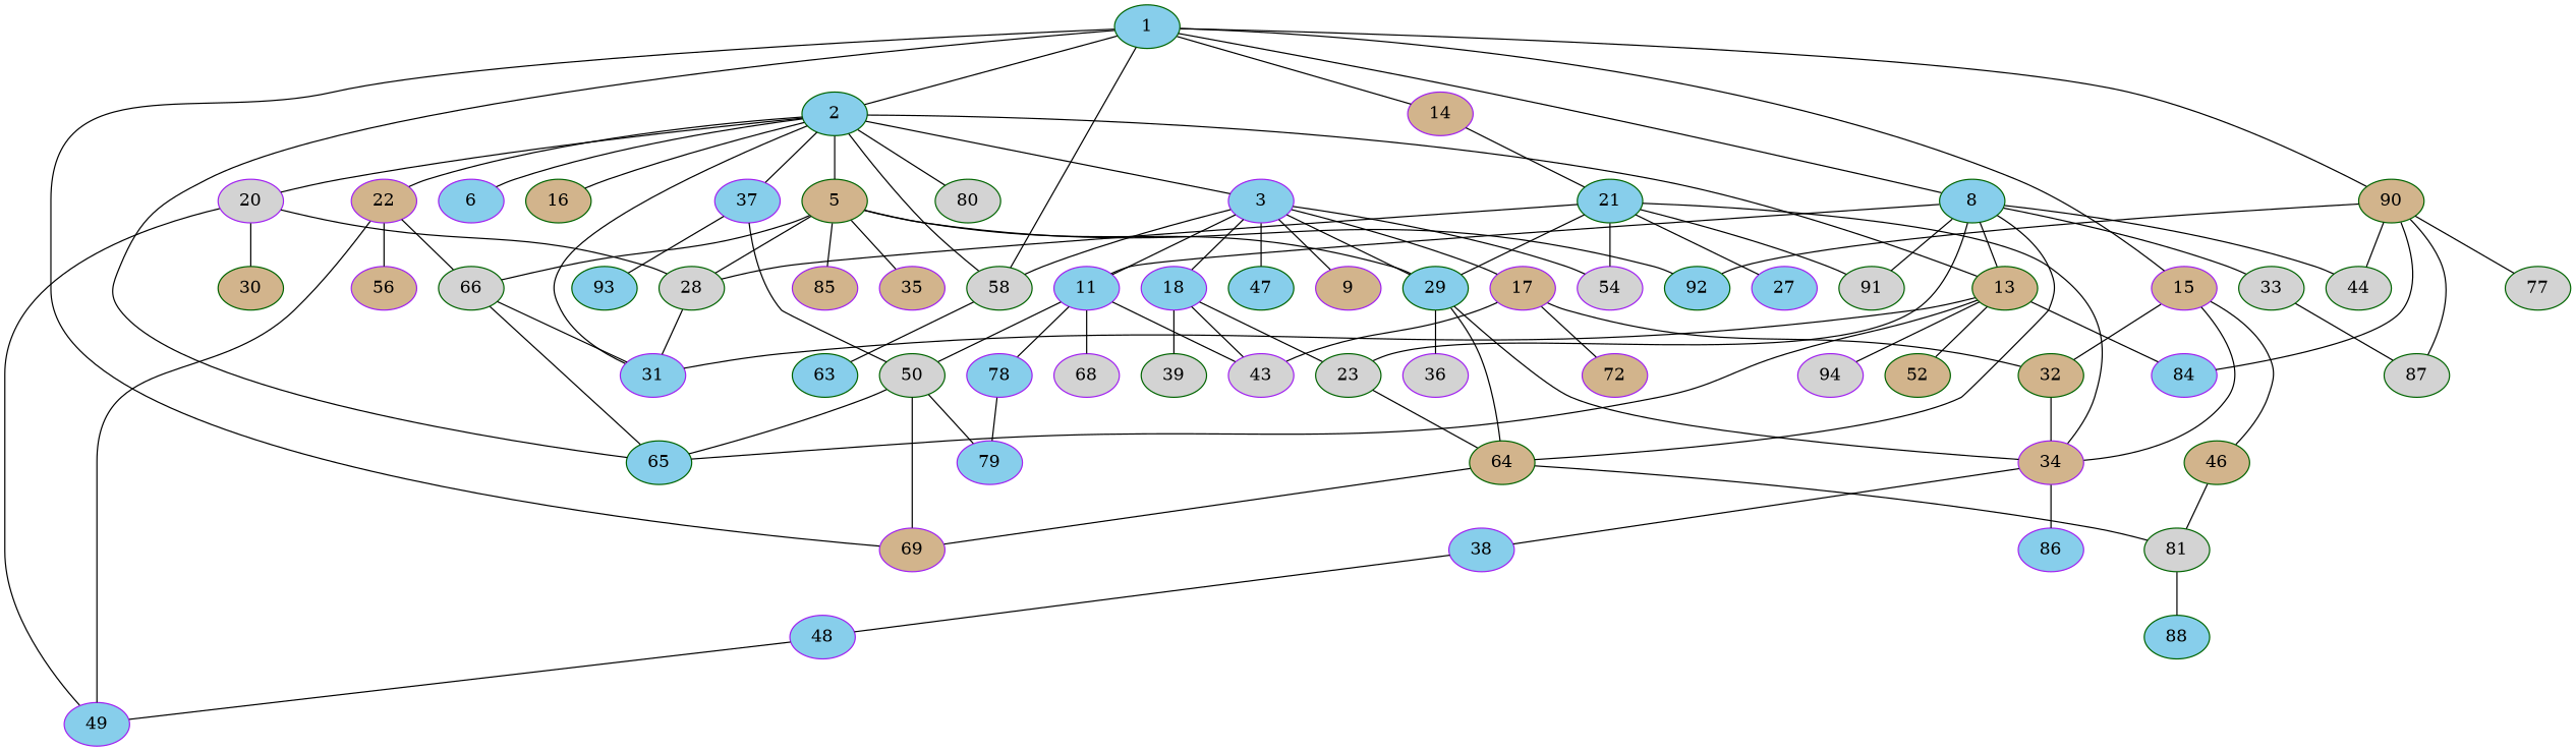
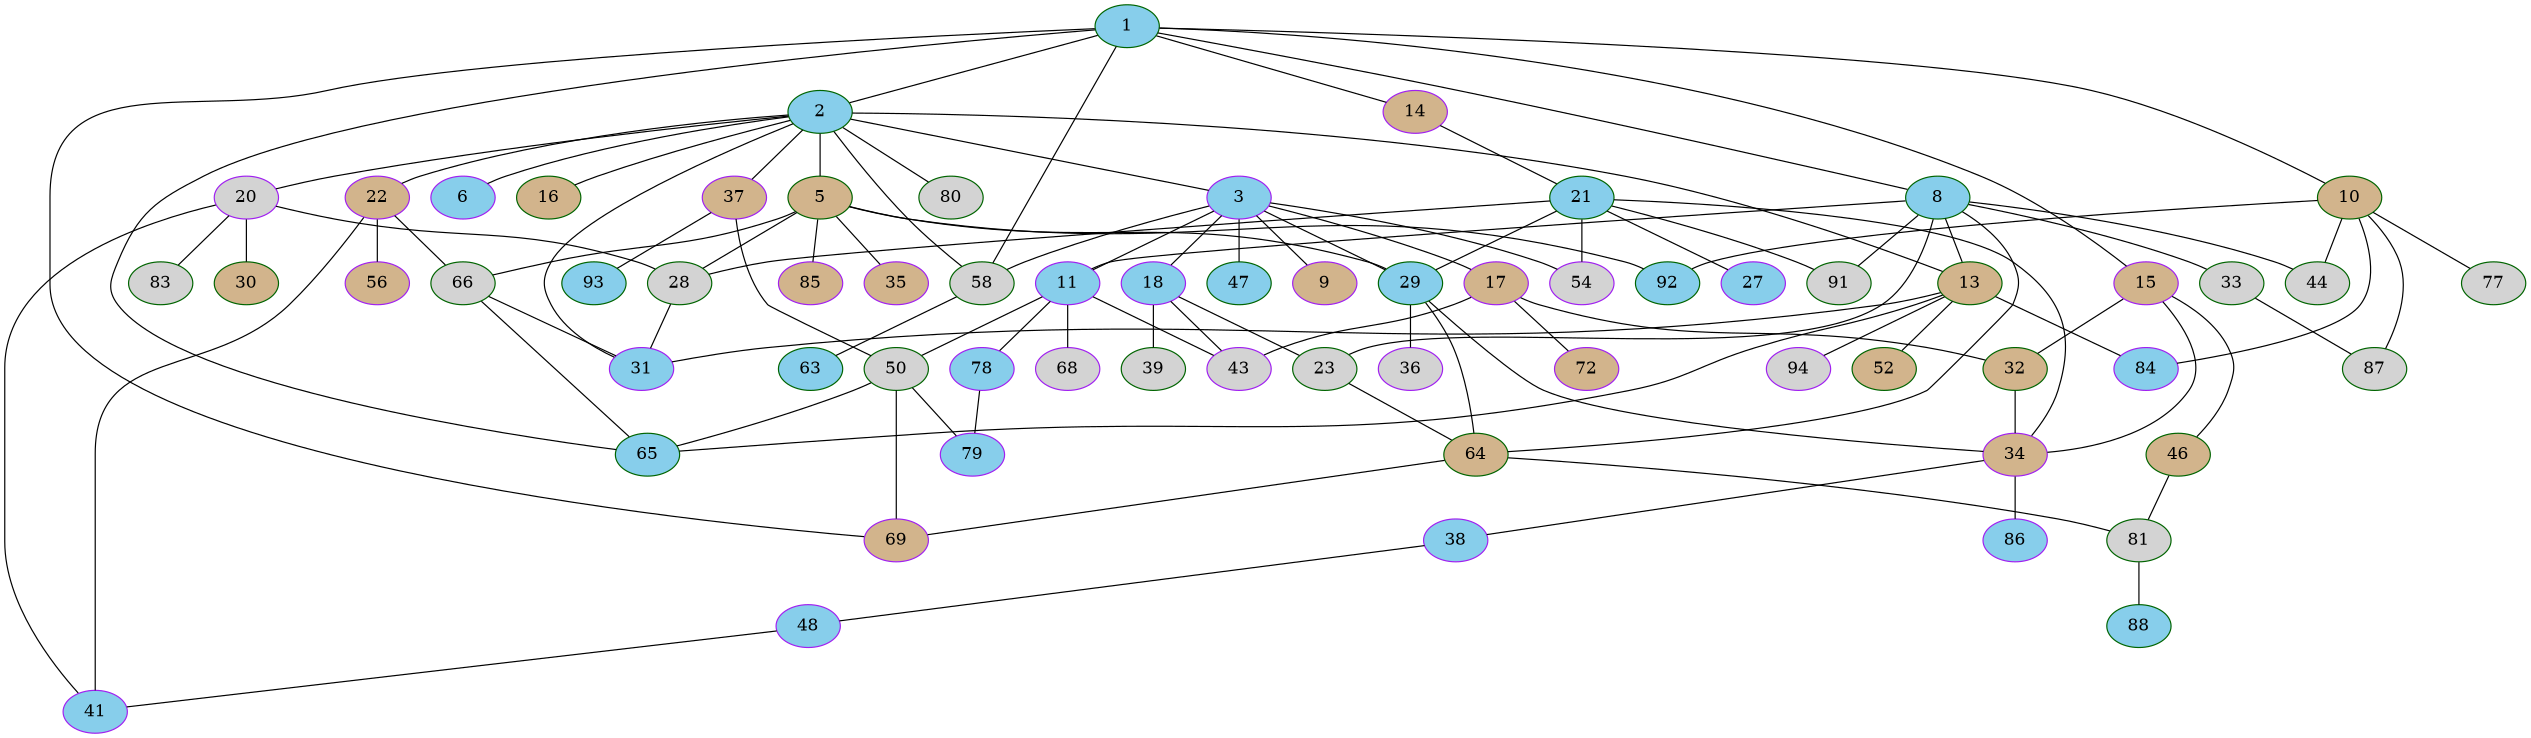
  graph {
    node [color=darkgreen fillcolor=skyblue style=filled]
    1 [super="+4"]
    2 [super="+59"]
    8 [super="+55"]
-   10 [fillcolor=tan super="+73" label=90]
+   10 [fillcolor=tan super="+73"]
    14 [color=purple fillcolor=tan]
    15 [color=purple fillcolor=tan super="+24"]
    58 [fillcolor=lightgrey super="+62"]
    65 [super="+89"]
    69 [color=purple fillcolor=tan]
    3 [color=purple super="+12"]
    5 [fillcolor=tan super="+7"]
    6 [color=purple]
    13 [fillcolor=tan super="+19"]
    16 [fillcolor=tan super="+71"]
    20 [color=purple fillcolor=lightgrey super="+75"]
    22 [color=purple fillcolor=tan super="+25"]
    31 [color=purple super="+51"]
-   37 [color=purple]
+   37 [color=purple fillcolor=tan]
    80 [fillcolor=lightgrey super="+90"]
    11 [color=purple super="+42"]
    23 [fillcolor=lightgrey super="+67"]
    33 [fillcolor=lightgrey]
    44 [fillcolor=lightgrey]
    64 [fillcolor=tan super="+76"]
    91 [fillcolor=lightgrey]
    92
    77 [fillcolor=lightgrey]
    84 [color=purple]
    87 [fillcolor=lightgrey]
    21 [super="+60"]
    32 [fillcolor=tan]
    34 [color=purple fillcolor=tan super="+41"]
    46 [fillcolor=tan]
    63
    9 [color=purple fillcolor=tan]
    17 [color=purple fillcolor=tan super="+40"]
    18 [color=purple super="+53"]
    29 [super="+57"]
    47
    54 [color=purple fillcolor=lightgrey]
    n41 [fillcolor=lightgrey label=66 super="+45"]
    28 [fillcolor=lightgrey super="+61"]
    35 [color=purple fillcolor=tan]
    85 [color=purple fillcolor=tan]
    52 [fillcolor=tan]
    94 [color=purple fillcolor=lightgrey]
    30 [fillcolor=tan]
-   49 [color=purple super="+74"]
+   49 [color=purple super="+74" label=41]
+   83 [fillcolor=lightgrey]
    56 [color=purple fillcolor=tan]
    50 [fillcolor=lightgrey super="+70"]
    93
    43 [color=purple fillcolor=lightgrey super="+66"]
    68 [color=purple fillcolor=lightgrey]
    78 [color=purple]
    72 [color=purple fillcolor=tan]
    39 [fillcolor=lightgrey]
    36 [color=purple fillcolor=lightgrey]
    81 [fillcolor=lightgrey super="+82"]
    79 [color=purple]
    27 [color=purple]
    38 [color=purple]
    86 [color=purple]
    48 [color=purple]
    88
    1 -- 2
    1 -- 8
    1 -- 10
    1 -- 14
    1 -- 15
    1 -- 58
    1 -- 65
    1 -- 69
    2 -- 58
    2 -- 3
    2 -- 5
    2 -- 6
    2 -- 13 [weight=2]
    2 -- 16
    2 -- 20
    2 -- 22
    2 -- 31
    2 -- 37
    2 -- 80
    8 -- 13
    8 -- 11
    8 -- 23
    8 -- 33
    8 -- 44
    8 -- 64
    8 -- 91
    10 -- 44
    10 -- 92
    10 -- 77
    10 -- 84
    10 -- 87
    14 -- 21
    15 -- 32
    15 -- 34
    15 -- 46
    58 -- 63
    3 -- 58
    3 -- 11
    3 -- 9
    3 -- 17
    3 -- 18
    3 -- 29
    3 -- 47
    3 -- 54
    5 -- 92
    5 -- 29
    5 -- n41
    5 -- 28
    5 -- 35
    5 -- 85
    13 -- 65
    13 -- 31
    13 -- 84
    13 -- 52
    13 -- 94
    20 -- 28
    20 -- 30
    20 -- 49
+   20 -- 83
    22 -- n41
    22 -- 49
    22 -- 56
    37 -- 50
    37 -- 93
    11 -- 50
    11 -- 43
    11 -- 68
    11 -- 78
    23 -- 64
    33 -- 87
    64 -- 69
    64 -- 81
    21 -- 91
    21 -- 34
    21 -- 29
    21 -- 54
    21 -- 28
    21 -- 27
    32 -- 34
    34 -- 38
    34 -- 86
    46 -- 81
    17 -- 32
    17 -- 43
    17 -- 72
    18 -- 23
    18 -- 43
    18 -- 39
    29 -- 64
    29 -- 34
    29 -- 36
    n41 -- 65
    n41 -- 31
    28 -- 31
    50 -- 65
    50 -- 69
    50 -- 79
    78 -- 79
    81 -- 88
    38 -- 48
    48 -- 49
  }
